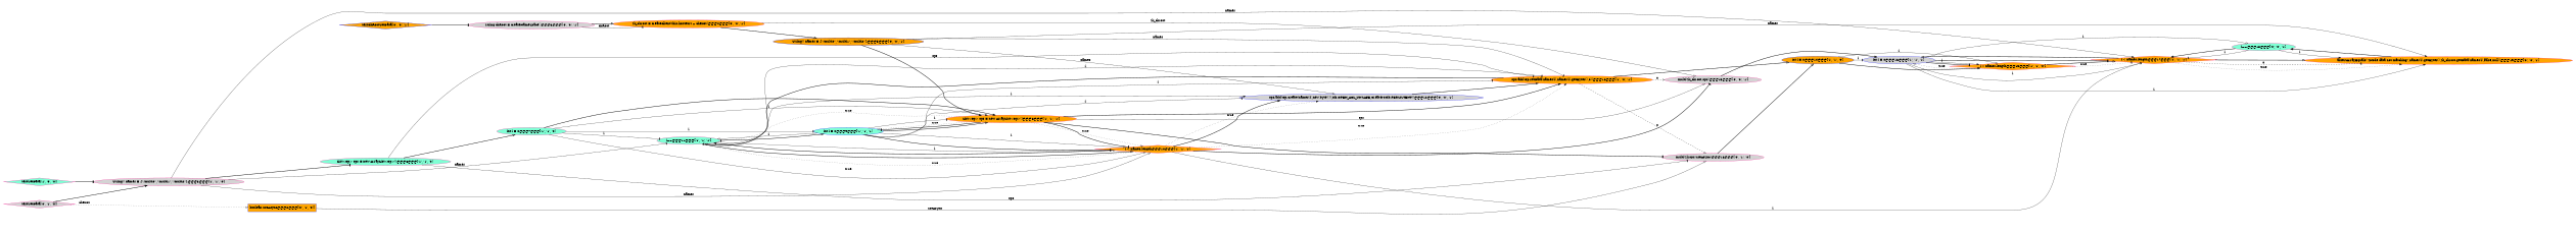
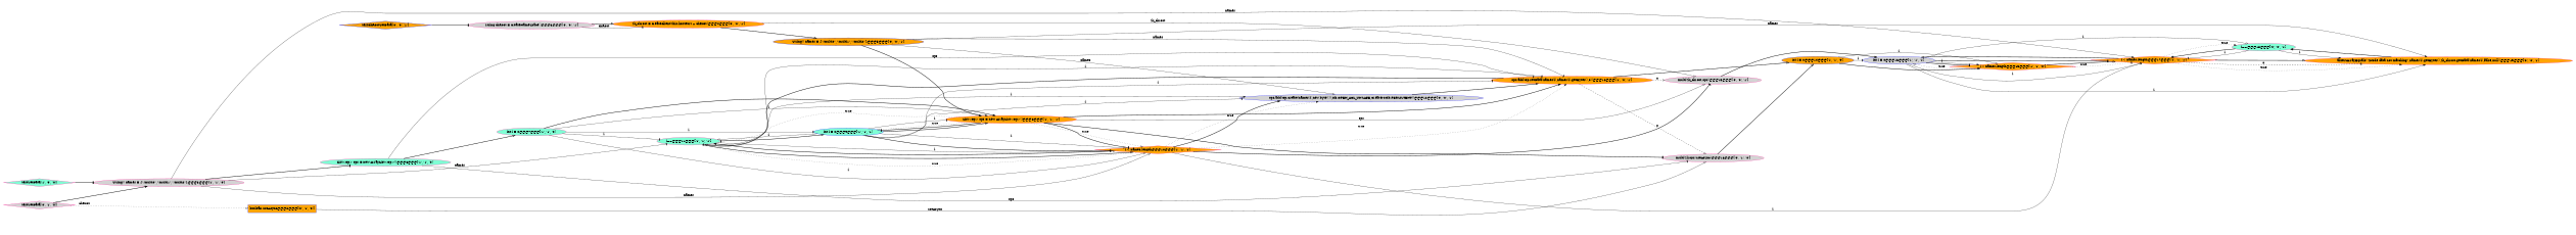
  digraph {
    rankdir=LR
    node [color=deeppink fillcolor=orange shape=ellipse style=filled]
    edge [arrowhead=onormal style=bold]
    n1 [fillcolor=lightgrey label="testSetData['0', '1', '0']" shape=diamond]
    n2 [fillcolor=lightgrey label="String(( names = {\"/multi0\",\"/multi1\",\"/multi2\"}@@@3@@@['1', '1', '0']"]
    n3 [color=blue label="boolean useAsync@@@2@@@['0', '1', '0']" shape=box]
    n4 [fillcolor=aquamarine label="i++@@@11@@@['1', '1', '1']"]
    n5 [label="i < names.length@@@10@@@['1', '1', '1']" shape=diamond]
    n6 [label="i < names.length@@@17@@@['1', '1', '1']" shape=diamond]
    n7 [fillcolor=aquamarine label="List<Op> ops = new ArrayList<Op>()@@@6@@@['1', '1', '0']"]
    n8 [fillcolor=lightgrey label="multi(zk,ops,useAsync)@@@13@@@['0', '1', '0']"]
    n9 [fillcolor=aquamarine label="int i = 0@@@7@@@['1', '1', '0']"]
    n10 [label="List<Op> ops = new ArrayList<Op>()@@@8@@@['1', '1', '1']"]
    n11 [color=blue fillcolor=aquamarine label="int i = 0@@@9@@@['1', '1', '1']"]
    n12 [fillcolor=lightgrey label="multi(zk_chroot,ops)@@@15@@@['0', '0', '1']"]
    n13 [label="ops.add(Op.setData(names(i(,names(i(.getBytes(),0))@@@13@@@['1', '0', '1']"]
    n14 [color=blue fillcolor=lightgrey label="ops.add(Op.create(names(i(,new byte((((,Ids.OPEN_ACL_UNSAFE,CreateMode.PERSISTENT))@@@12@@@['0', '0', '1']"]
    n15 [color=blue label="int i = 0@@@14@@@['1', '1', '0']"]
    n16 [color=blue fillcolor=lightgrey label="int i = 0@@@16@@@['1', '1', '1']"]
    n17 [color=blue label="String(( names = {\"/multi0\",\"/multi1\",\"/multi2\"}@@@5@@@['0', '0', '1']"]
    n18 [label="assertArrayEquals(\"zNode data not matching\",names(i(.getBytes(),zk_chroot.getData(names(i(,false,null))@@@19@@@['0', '0', '1']"]
    n19 [fillcolor=aquamarine label="i++@@@18@@@['0', '0', '1']"]
    n20 [label="i < names.length@@@15@@@['1', '1', '0']" shape=diamond]
    n21 [fillcolor=lightgrey label="String chRoot = createNameSpace()@@@3@@@['0', '0', '1']"]
    n22 [label="zk_chroot = createClient(this.hostPort + chRoot)@@@4@@@['0', '0', '1']"]
    n23 [color=blue label="testChRootSetData['0', '0', '1']" shape=diamond]
    n24 [fillcolor=aquamarine label="testSetData['1', '0', '0']" shape=diamond]
    n1 -> n2 [arrowhead=normal]
    n1 -> n3 [label=chRoot style=dotted]
    n2 -> n4 [arrowhead=tee label=names style=solid]
    n2 -> n5 [label=names style=solid]
    n2 -> n6 [arrowhead=normal label=names style=solid]
    n2 -> n7 [arrowhead=tee]
    n3 -> n8 [label=useAsync style=solid]
    n4 -> n5 [label=i style=solid]
    n4 -> n5
    n4 -> n11
    n4 -> n13 [arrowhead=tee label=i style=solid]
    n4 -> n14 [arrowhead=normal label=i style=solid]
    n5 -> n4 [arrowhead=tee label=true style=dotted]
    n5 -> n4 [arrowhead=normal]
    n5 -> n6 [arrowhead=tee label=i style=solid]
    n5 -> n12 [arrowhead=tee]
    n5 -> n13 [arrowhead=normal label=true style=dotted]
    n5 -> n14 [arrowhead=normal label=true style=dotted]
    n5 -> n14 [arrowhead=normal]
    n6 -> n16
    n6 -> n18
    n6 -> n18 [arrowhead=tee label=0 style=dashed]
    n6 -> n18 [arrowhead=normal label=true style=dotted]
+   n6 -> n19 [arrowhead=normal label=true style=dotted]
    n7 -> n8 [arrowhead=tee label=ops style=solid]
    n7 -> n9
    n7 -> n13 [arrowhead=tee label=ops style=solid]
    n8 -> n15
    n9 -> n4 [arrowhead=tee label=i style=solid]
-   n9 -> n5 [label=true style=solid]
+   n9 -> n5 [label=i style=solid]
    n9 -> n10 [arrowhead=normal label=i style=solid]
    n9 -> n10 [arrowhead=normal]
    n9 -> n11 [arrowhead=tee label=i style=solid]
    n10 -> n4 [arrowhead=tee label=true style=dotted]
    n10 -> n5 [label=true style=dotted]
    n10 -> n5 [arrowhead=tee]
    n10 -> n8 [arrowhead=tee]
    n10 -> n11 [label=true style=dotted]
    n10 -> n11 [arrowhead=tee]
    n10 -> n12 [label=ops style=solid]
    n10 -> n13 [arrowhead=normal]
    n11 -> n4 [label=i style=solid]
    n11 -> n5 [arrowhead=tee]
    n11 -> n5 [label=i style=solid]
    n11 -> n10
    n11 -> n10 [arrowhead=tee label=i style=solid]
    n11 -> n13 [arrowhead=tee label=i style=solid]
    n11 -> n14 [arrowhead=tee label=i style=solid]
    n12 -> n16 [arrowhead=normal]
    n13 -> n4
    n13 -> n8 [label=0 style=dashed]
    n13 -> n12 [label=0 style=dashed]
    n13 -> n15
    n14 -> n13
    n15 -> n16 [arrowhead=tee label=i style=solid]
    n15 -> n20 [label=i style=solid]
    n15 -> n20 [arrowhead=normal]
    n16 -> n6 [label=i style=solid]
    n16 -> n6 [arrowhead=tee]
    n16 -> n18 [arrowhead=normal label=i style=solid]
    n16 -> n19 [label=i style=solid]
    n16 -> n20 [arrowhead=normal label=i style=solid]
    n16 -> n20 [arrowhead=tee]
    n17 -> n10 [arrowhead=normal]
    n17 -> n13 [arrowhead=tee label=names style=solid]
    n17 -> n14 [label=names style=solid]
    n17 -> n18 [arrowhead=normal label=names style=solid]
    n18 -> n19 [arrowhead=normal]
    n19 -> n6 [arrowhead=normal]
    n19 -> n6 [arrowhead=tee label=i style=solid]
    n19 -> n18 [arrowhead=normal label=i style=solid]
    n20 -> n6 [arrowhead=tee label=true style=dotted]
    n20 -> n6
    n20 -> n16 [label=true style=dotted]
    n21 -> n22
    n21 -> n22 [arrowhead=tee label=chRoot style=solid]
    n22 -> n12 [label=zk_chroot style=solid]
    n22 -> n17
    n23 -> n21 [arrowhead=tee]
    n24 -> n2 [arrowhead=tee]
  }
